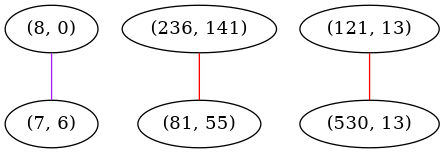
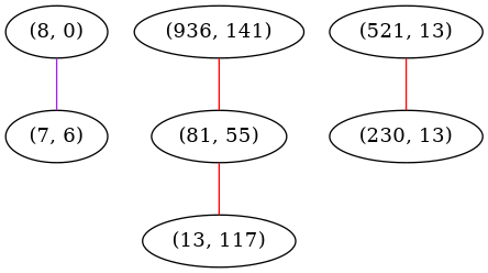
  graph {
    fontname="DejaVu Serif"
    node [fontname="DejaVu Serif"]
    edge [color=red fontname="DejaVu Serif" weight=1]
    n1 [label="(8, 0)"]
    "(7, 6)"
-   "(236, 141)"
+   "(236, 141)" [label="(936, 141)"]
    "(81, 55)"
-   "(121, 13)"
-   "(230, 13)" [label="(530, 13)"]
+   "(13, 117)"
+   "(121, 13)" [label="(521, 13)"]
+   "(230, 13)"
    n1 -- "(7, 6)" [color=purple weight=4]
    "(236, 141)" -- "(81, 55)"
+   "(81, 55)" -- "(13, 117)"
    "(121, 13)" -- "(230, 13)"
  }
